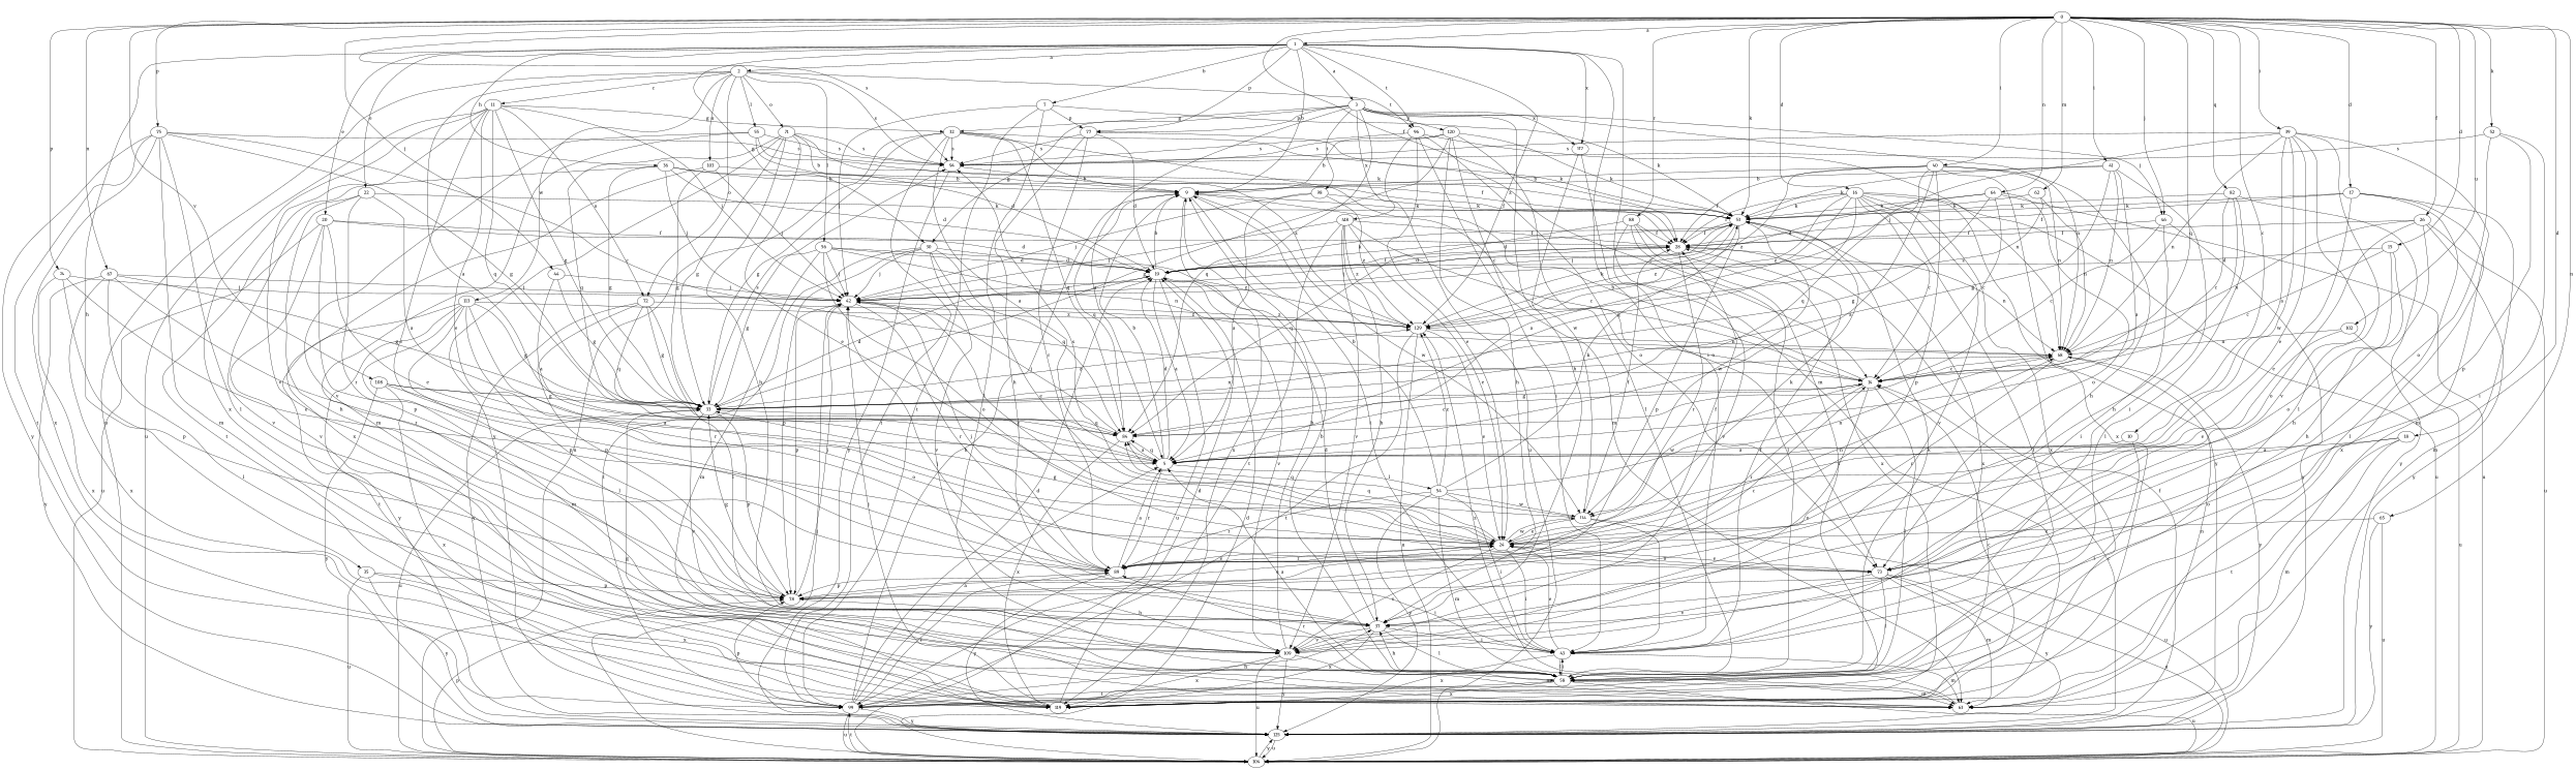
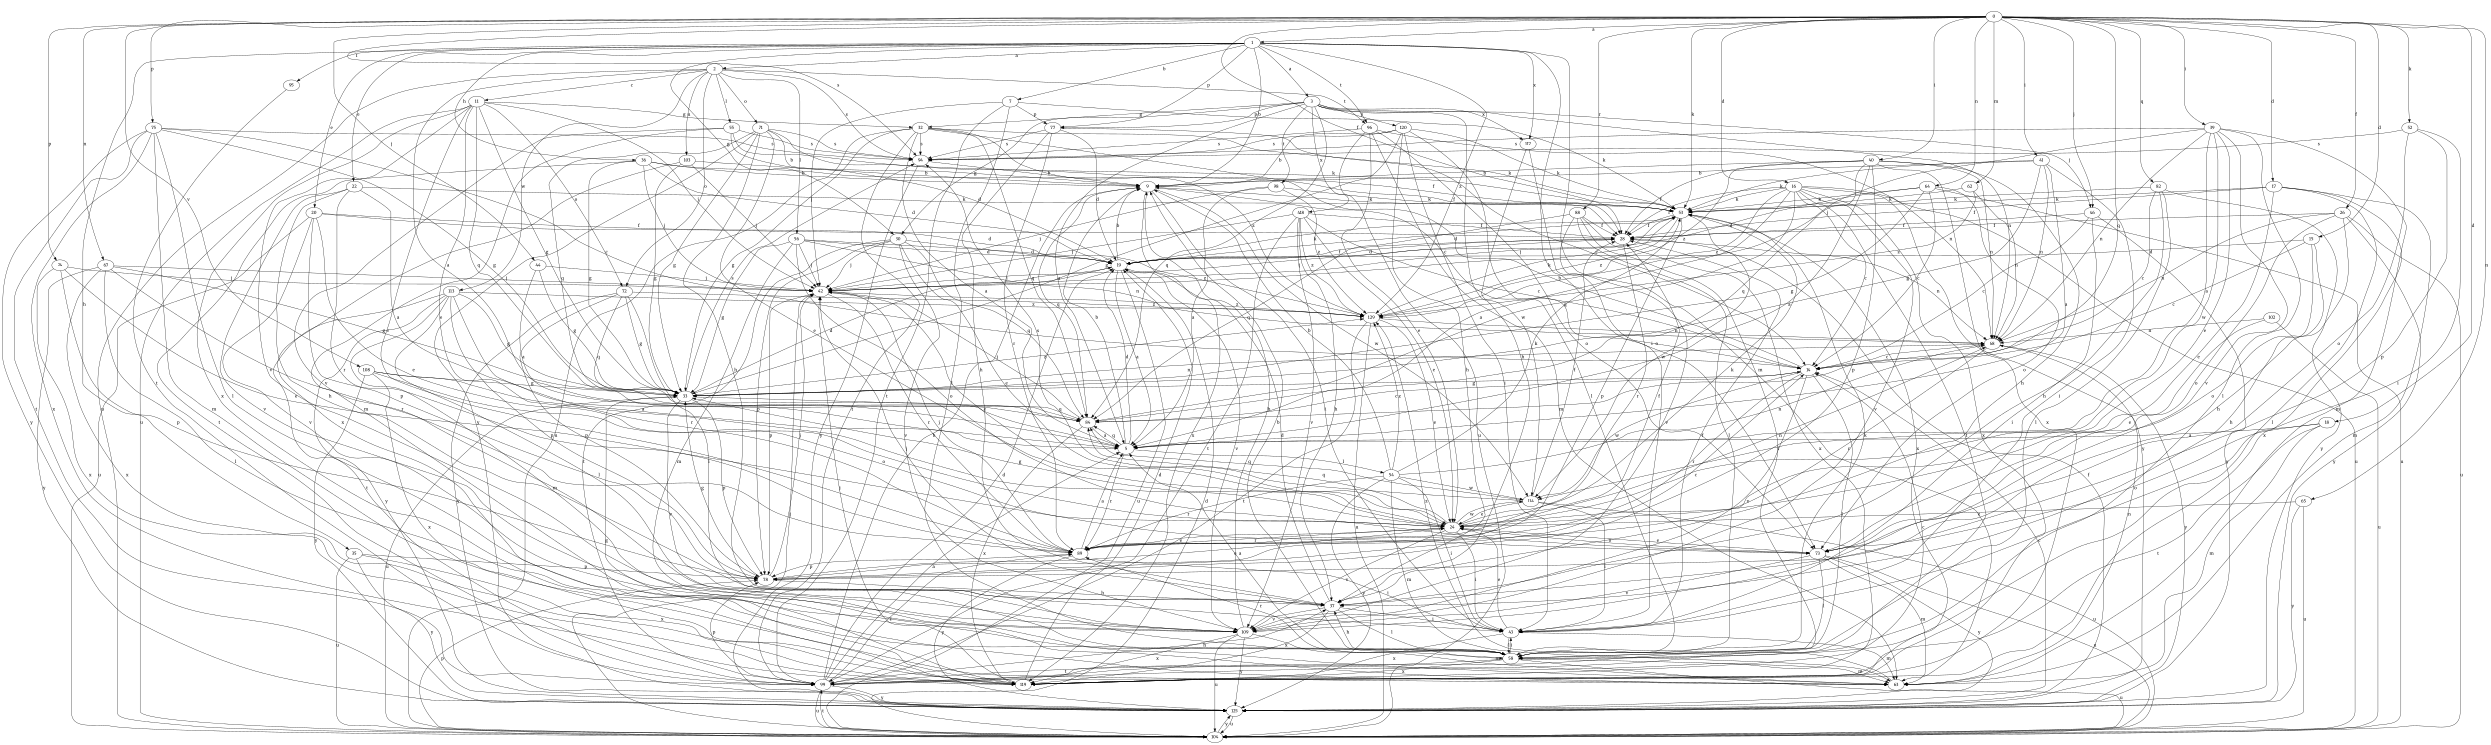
  strict digraph {
    fontname=Merriweather
    node [fontname=Merriweather]
    edge [fontname=Merriweather]
    0
    1
-   10
    15
    16
    17
    18
    26
    28
    39
    40
    41
    44
    46
    52
    53
    62
    64
    65
    67
    74
    75
    82
    84
    88
    94
    102
    108
    2
    3
    7
    9
    20
    22
    30
    35
    36
    43
    63
    77
+   95
    96
    117
    129
    5
    58
    37
    19
    14
    73
    104
    99
    119
    109
    125
    24
    68
    89
    n59 [label=42]
    114
    78
    33
    11
    55
    56
    71
    72
    103
    113
    32
    98
    n72 [label=418]
    120
    n74 [label=54]
    0 -> 1 [label=a]
-   0 -> 10 [label=c]
    0 -> 15 [label=d]
    0 -> 16 [label=d]
    0 -> 17 [label=d]
    0 -> 18 [label=d]
    0 -> 26 [label=f]
    0 -> 28 [label=f]
    0 -> 39 [label=i]
    0 -> 40 [label=i]
    0 -> 41 [label=i]
    0 -> 44 [label=j]
    0 -> 46 [label=j]
    0 -> 52 [label=k]
    0 -> 53 [label=k]
    0 -> 62 [label=m]
    0 -> 64 [label=n]
    0 -> 65 [label=n]
    0 -> 67 [label=n]
    0 -> 74 [label=p]
    0 -> 75 [label=p]
    0 -> 82 [label=q]
    0 -> 84 [label=q]
    0 -> 88 [label=r]
    0 -> 94 [label=s]
-   0 -> 102 [label=u]
    0 -> 108 [label=v]
    1 -> 2 [label=a]
    1 -> 3 [label=a]
    1 -> 7 [label=b]
    1 -> 9 [label=b]
    1 -> 20 [label=e]
    1 -> 22 [label=e]
    1 -> 30 [label=g]
    1 -> 35 [label=h]
    1 -> 36 [label=h]
    1 -> 43 [label=i]
    1 -> 63 [label=m]
    1 -> 77 [label=p]
+   1 -> 95 [label=t]
    1 -> 96 [label=t]
    1 -> 117 [label=x]
    1 -> 129 [label=z]
-   10 -> 5 [label=a]
-   10 -> 58 [label=l]
    15 -> 37 [label=h]
    15 -> 19 [label=d]
    15 -> 14 [label=c]
    15 -> 73 [label=o]
    16 -> 28 [label=f]
    16 -> 53 [label=k]
    16 -> 84 [label=q]
    16 -> 129 [label=z]
    16 -> 5 [label=a]
    16 -> 14 [label=c]
    16 -> 104 [label=u]
    16 -> 99 [label=t]
    16 -> 119 [label=x]
    16 -> 109 [label=v]
    16 -> 125 [label=y]
    17 -> 28 [label=f]
    17 -> 53 [label=k]
    17 -> 63 [label=m]
    17 -> 58 [label=l]
    17 -> 119 [label=x]
    17 -> 24 [label=e]
    18 -> 63 [label=m]
    18 -> 5 [label=a]
    18 -> 73 [label=o]
    18 -> 99 [label=t]
    26 -> 28 [label=f]
    26 -> 37 [label=h]
    26 -> 73 [label=o]
    26 -> 104 [label=u]
    26 -> 125 [label=y]
    26 -> 68 [label=n]
    28 -> 19 [label=d]
    28 -> 68 [label=n]
    28 -> 89 [label=r]
    28 -> n59 [label=j]
    39 -> 94 [label=s]
    39 -> 63 [label=m]
    39 -> 5 [label=a]
    39 -> 58 [label=l]
    39 -> 109 [label=v]
    39 -> 24 [label=e]
    39 -> 68 [label=n]
    39 -> n59 [label=j]
    39 -> 114 [label=w]
    40 -> 28 [label=f]
    40 -> 84 [label=q]
    40 -> 9 [label=b]
    40 -> 129 [label=z]
    40 -> 5 [label=a]
    40 -> 37 [label=h]
    40 -> 119 [label=x]
    40 -> 68 [label=n]
    40 -> 78 [label=p]
    41 -> 53 [label=k]
    41 -> 9 [label=b]
    41 -> 43 [label=i]
    41 -> 5 [label=a]
    41 -> 68 [label=n]
    41 -> 33 [label=g]
    44 -> 5 [label=a]
    44 -> n59 [label=j]
    44 -> 33 [label=g]
    46 -> 28 [label=f]
    46 -> 43 [label=i]
    46 -> 14 [label=c]
    46 -> 125 [label=y]
    52 -> 94 [label=s]
    52 -> 43 [label=i]
    52 -> 73 [label=o]
    52 -> 78 [label=p]
    53 -> 28 [label=f]
    53 -> 129 [label=z]
    53 -> 19 [label=d]
    53 -> 119 [label=x]
    53 -> n59 [label=j]
    53 -> 114 [label=w]
    53 -> 78 [label=p]
    62 -> 53 [label=k]
    62 -> 129 [label=z]
    62 -> 68 [label=n]
    64 -> 53 [label=k]
    64 -> 19 [label=d]
    64 -> 14 [label=c]
    64 -> 73 [label=o]
    64 -> 104 [label=u]
    64 -> 33 [label=g]
    65 -> 104 [label=u]
    65 -> 125 [label=y]
    65 -> 24 [label=e]
    67 -> 58 [label=l]
    67 -> 119 [label=x]
    67 -> 125 [label=y]
    67 -> 89 [label=r]
    67 -> n59 [label=j]
    67 -> 33 [label=g]
    74 -> 119 [label=x]
    74 -> 24 [label=e]
    74 -> n59 [label=j]
    74 -> 78 [label=p]
    75 -> 94 [label=s]
    75 -> 63 [label=m]
    75 -> 58 [label=l]
    75 -> 14 [label=c]
    75 -> 99 [label=t]
    75 -> 119 [label=x]
    75 -> 125 [label=y]
    75 -> 33 [label=g]
    82 -> 53 [label=k]
    82 -> 58 [label=l]
    82 -> 37 [label=h]
    82 -> 14 [label=c]
    82 -> 125 [label=y]
    84 -> 5 [label=a]
    84 -> 14 [label=c]
    84 -> 119 [label=x]
    84 -> n59 [label=j]
    88 -> 28 [label=f]
    88 -> 84 [label=q]
    88 -> 58 [label=l]
    88 -> 99 [label=t]
    88 -> 119 [label=x]
    88 -> 109 [label=v]
    94 -> 9 [label=b]
    94 -> 125 [label=y]
    102 -> 104 [label=u]
    102 -> 24 [label=e]
    102 -> 68 [label=n]
    108 -> 5 [label=a]
    108 -> 73 [label=o]
    108 -> 119 [label=x]
    108 -> 125 [label=y]
    108 -> 33 [label=g]
    2 -> 94 [label=s]
    2 -> 96 [label=t]
    2 -> 5 [label=a]
    2 -> 104 [label=u]
    2 -> 11 [label=c]
    2 -> 55 [label=l]
    2 -> 56 [label=l]
    2 -> 71 [label=o]
    2 -> 72 [label=o]
    2 -> 103 [label=u]
    2 -> 113 [label=w]
    3 -> 46 [label=j]
    3 -> 84 [label=q]
    3 -> 30 [label=g]
    3 -> 77 [label=p]
    3 -> 117 [label=x]
    3 -> 5 [label=a]
    3 -> 37 [label=h]
    3 -> 68 [label=n]
    3 -> 32 [label=g]
    3 -> 98 [label=t]
    3 -> n72 [label=x]
    3 -> 120 [label=y]
    7 -> 53 [label=k]
    7 -> 77 [label=p]
    7 -> 58 [label=l]
    7 -> 99 [label=t]
    7 -> n59 [label=j]
    9 -> 53 [label=k]
    9 -> 84 [label=q]
    9 -> 43 [label=i]
    9 -> 119 [label=x]
    9 -> 114 [label=w]
    20 -> 28 [label=f]
    20 -> 19 [label=d]
    20 -> 104 [label=u]
    20 -> 109 [label=v]
    20 -> 24 [label=e]
    20 -> 78 [label=p]
    22 -> 53 [label=k]
    22 -> 5 [label=a]
    22 -> 37 [label=h]
    22 -> 109 [label=v]
    22 -> 89 [label=r]
    30 -> 84 [label=q]
    30 -> 19 [label=d]
    30 -> 99 [label=t]
    30 -> 109 [label=v]
    30 -> 24 [label=e]
    30 -> n59 [label=j]
    30 -> 78 [label=p]
    35 -> 104 [label=u]
    35 -> 119 [label=x]
    35 -> 125 [label=y]
    35 -> 78 [label=p]
    36 -> 28 [label=f]
    36 -> 9 [label=b]
    36 -> 19 [label=d]
    36 -> 99 [label=t]
    36 -> n59 [label=j]
    36 -> 33 [label=g]
    43 -> 28 [label=f]
    43 -> 63 [label=m]
    43 -> 58 [label=l]
    43 -> 119 [label=x]
    43 -> 24 [label=e]
    63 -> 129 [label=z]
    63 -> 68 [label=n]
    77 -> 94 [label=s]
    77 -> 37 [label=h]
    77 -> 19 [label=d]
    77 -> 14 [label=c]
    77 -> 89 [label=r]
+   95 -> 99 [label=t]
    96 -> 94 [label=s]
    96 -> 63 [label=m]
    96 -> 73 [label=o]
    96 -> 104 [label=u]
    96 -> 24 [label=e]
    96 -> 68 [label=n]
    117 -> 73 [label=o]
    117 -> 114 [label=w]
    129 -> 53 [label=k]
    129 -> 104 [label=u]
    129 -> 99 [label=t]
    129 -> 24 [label=e]
    129 -> 68 [label=n]
    5 -> 84 [label=q]
    5 -> 9 [label=b]
    5 -> 19 [label=d]
    5 -> 89 [label=r]
    5 -> n74 [label=l]
    58 -> 53 [label=k]
    58 -> 9 [label=b]
    58 -> 43 [label=i]
    58 -> 63 [label=m]
    58 -> 5 [label=a]
    58 -> 37 [label=h]
    58 -> 104 [label=u]
    58 -> 99 [label=t]
    58 -> 119 [label=x]
    58 -> 89 [label=r]
    37 -> 43 [label=i]
    37 -> 58 [label=l]
    37 -> 19 [label=d]
    37 -> 119 [label=x]
    37 -> 109 [label=v]
    37 -> n59 [label=j]
    19 -> 28 [label=f]
    19 -> 53 [label=k]
    19 -> 9 [label=b]
    19 -> 5 [label=a]
    19 -> 104 [label=u]
    19 -> 109 [label=v]
    19 -> n59 [label=j]
    14 -> 9 [label=b]
    14 -> 58 [label=l]
    14 -> 109 [label=v]
    14 -> 89 [label=r]
    14 -> 114 [label=w]
    14 -> 33 [label=g]
    73 -> 63 [label=m]
    73 -> 58 [label=l]
    73 -> 104 [label=u]
    73 -> 109 [label=v]
    73 -> 125 [label=y]
    73 -> 24 [label=e]
    104 -> 19 [label=d]
    104 -> 99 [label=t]
    104 -> 125 [label=y]
    104 -> n59 [label=j]
    104 -> 78 [label=p]
    99 -> 9 [label=b]
    99 -> 5 [label=a]
    99 -> 37 [label=h]
    99 -> 19 [label=d]
    99 -> 14 [label=c]
    99 -> 104 [label=u]
    99 -> 125 [label=y]
    99 -> 89 [label=r]
    99 -> 78 [label=p]
    119 -> 19 [label=d]
    119 -> n59 [label=j]
    119 -> 33 [label=g]
    109 -> 9 [label=b]
    109 -> 63 [label=m]
    109 -> 104 [label=u]
    109 -> 119 [label=x]
    109 -> 125 [label=y]
    125 -> 28 [label=f]
    125 -> 14 [label=c]
    125 -> 104 [label=u]
    24 -> 53 [label=k]
    24 -> 84 [label=q]
    24 -> 43 [label=i]
    24 -> 73 [label=o]
    24 -> 109 [label=v]
    24 -> 68 [label=n]
    24 -> 89 [label=r]
    24 -> 114 [label=w]
    24 -> 33 [label=g]
    68 -> 14 [label=c]
    68 -> 125 [label=y]
    68 -> 89 [label=r]
    89 -> 28 [label=f]
    89 -> 43 [label=i]
    89 -> 5 [label=a]
    89 -> 125 [label=y]
    89 -> 24 [label=e]
    89 -> n59 [label=j]
    89 -> 78 [label=p]
    n59 -> 129 [label=z]
    n59 -> 24 [label=e]
    n59 -> 89 [label=r]
    n59 -> 78 [label=p]
    114 -> 28 [label=f]
    114 -> 84 [label=q]
    114 -> 94 [label=s]
    114 -> 43 [label=i]
    114 -> 104 [label=u]
    114 -> 24 [label=e]
    78 -> 37 [label=h]
    78 -> 14 [label=c]
    78 -> 24 [label=e]
    78 -> n59 [label=j]
    78 -> 33 [label=g]
    33 -> 84 [label=q]
    33 -> 94 [label=s]
    33 -> 129 [label=z]
    33 -> 19 [label=d]
    33 -> 104 [label=u]
    33 -> 109 [label=v]
    33 -> 68 [label=n]
    33 -> 78 [label=p]
    11 -> 84 [label=q]
    11 -> 104 [label=u]
    11 -> 119 [label=x]
    11 -> 109 [label=v]
    11 -> 24 [label=e]
    11 -> 89 [label=r]
    11 -> n59 [label=j]
    11 -> 33 [label=g]
    11 -> 72 [label=o]
    11 -> 32 [label=g]
    55 -> 53 [label=k]
    55 -> 94 [label=s]
    55 -> 63 [label=m]
    55 -> 19 [label=d]
    55 -> 109 [label=v]
    56 -> 63 [label=m]
    56 -> 129 [label=z]
    56 -> 19 [label=d]
    56 -> 73 [label=o]
    56 -> 68 [label=n]
    56 -> n59 [label=j]
    56 -> 33 [label=g]
    71 -> 28 [label=f]
    71 -> 84 [label=q]
    71 -> 94 [label=s]
    71 -> 9 [label=b]
    71 -> 37 [label=h]
    71 -> 125 [label=y]
    71 -> 24 [label=e]
    71 -> 33 [label=g]
    72 -> 84 [label=q]
    72 -> 43 [label=i]
    72 -> 129 [label=z]
    72 -> 125 [label=y]
    72 -> 78 [label=p]
    72 -> 33 [label=g]
    103 -> 9 [label=b]
    103 -> 119 [label=x]
    103 -> n59 [label=j]
    103 -> 33 [label=g]
    113 -> 63 [label=m]
    113 -> 129 [label=z]
    113 -> 58 [label=l]
    113 -> 99 [label=t]
    113 -> 125 [label=y]
    113 -> 89 [label=r]
    113 -> 78 [label=p]
    113 -> 33 [label=g]
    32 -> 53 [label=k]
    32 -> 84 [label=q]
    32 -> 94 [label=s]
    32 -> 129 [label=z]
    32 -> 5 [label=a]
    32 -> 14 [label=c]
    32 -> 104 [label=u]
    32 -> 99 [label=t]
    32 -> 33 [label=g]
    98 -> 53 [label=k]
    98 -> 129 [label=z]
    98 -> 5 [label=a]
    98 -> n59 [label=j]
    n72 -> 28 [label=f]
    n72 -> 129 [label=z]
    n72 -> 37 [label=h]
    n72 -> 14 [label=c]
    n72 -> 99 [label=t]
    n72 -> 109 [label=v]
    n72 -> 24 [label=e]
    n72 -> n59 [label=j]
    120 -> 53 [label=k]
    120 -> 94 [label=s]
    120 -> 9 [label=b]
    120 -> 43 [label=i]
    120 -> 58 [label=l]
    120 -> 37 [label=h]
    120 -> 33 [label=g]
    n74 -> 53 [label=k]
    n74 -> 9 [label=b]
    n74 -> 43 [label=i]
    n74 -> 63 [label=m]
    n74 -> 129 [label=z]
    n74 -> 125 [label=y]
    n74 -> 68 [label=n]
    n74 -> 89 [label=r]
    n74 -> 114 [label=w]
  }
